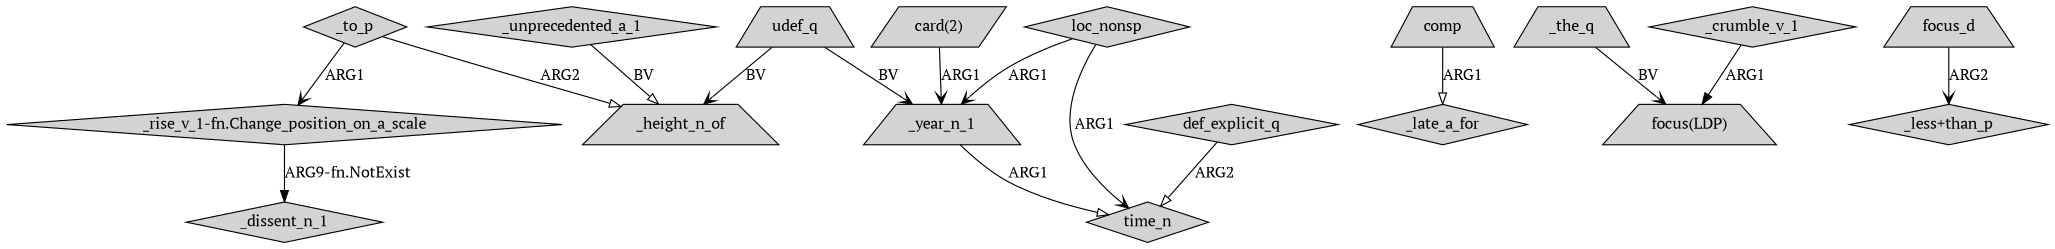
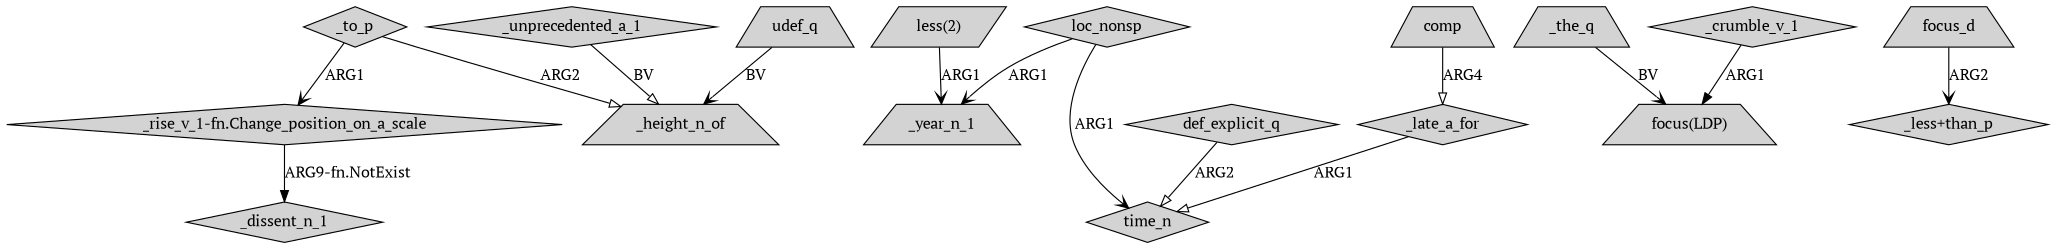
  digraph {
    fontname="PT Serif"
    node [fontname="PT Serif" shape=diamond style=filled]
    edge [arrowhead=vee fontname="PT Serif"]
    comp [shape=trapezium]
    _late_a_for
    time_n
    _the_q [shape=trapezium]
    n5 [label="focus(LDP)" shape=trapezium]
    udef_q [shape=trapezium]
    _year_n_1 [shape=trapezium]
    _height_n_of [shape=trapezium]
    def_explicit_q
    "_rise_v_1-fn.Change_position_on_a_scale"
    _dissent_n_1
    loc_nonsp
    _unprecedented_a_1
    _to_p
    focus_d [shape=trapezium]
    "_less+than_p"
    _crumble_v_1
-   "card(2)" [shape=parallelogram]
-   comp -> _late_a_for [arrowhead=onormal label=ARG1]
-   _year_n_1 -> time_n [arrowhead=onormal label=ARG1]
+   "card(2)" [shape=parallelogram label="less(2)"]
+   comp -> _late_a_for [arrowhead=onormal label=ARG4]
+   _late_a_for -> time_n [arrowhead=onormal label=ARG1]
    _the_q -> n5 [label=BV]
-   udef_q -> _year_n_1 [label=BV]
    udef_q -> _height_n_of [label=BV]
    def_explicit_q -> time_n [arrowhead=onormal label=ARG2]
    "_rise_v_1-fn.Change_position_on_a_scale" -> _dissent_n_1 [arrowhead=normal label="ARG9-fn.NotExist"]
    loc_nonsp -> time_n [label=ARG1]
    loc_nonsp -> _year_n_1 [label=ARG1]
    _unprecedented_a_1 -> _height_n_of [arrowhead=onormal label=BV]
    _to_p -> _height_n_of [arrowhead=onormal label=ARG2]
    _to_p -> "_rise_v_1-fn.Change_position_on_a_scale" [label=ARG1]
    focus_d -> "_less+than_p" [label=ARG2]
    _crumble_v_1 -> n5 [arrowhead=normal label=ARG1]
    "card(2)" -> _year_n_1 [label=ARG1]
  }
